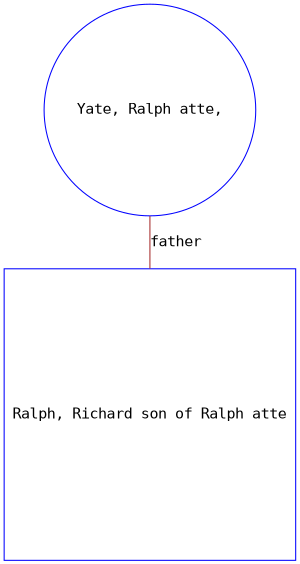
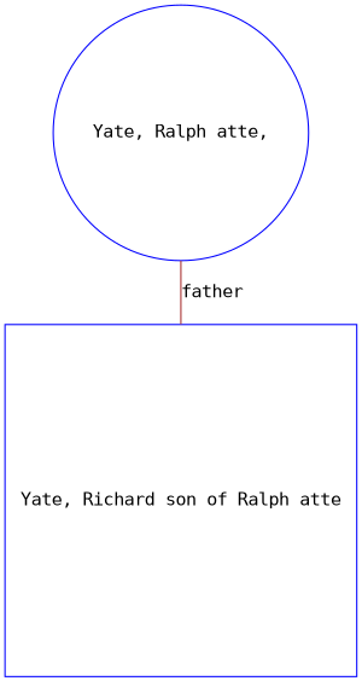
  digraph {
    fontname="DejaVu Sans Mono"
    node [color=blue regular=1 style=filled fillcolor=white fontname="DejaVu Sans Mono"]
-   n1 [label="Ralph, Richard son of Ralph atte" shape=box]
+   n1 [label="Yate, Richard son of Ralph atte" shape=box]
    n2 [label="Yate, Ralph atte," shape=ellipse]
    n2 -> n1 [arrowsize=0.0 dir=none label=father color=brown fontname="DejaVu Sans Mono"]
  }
